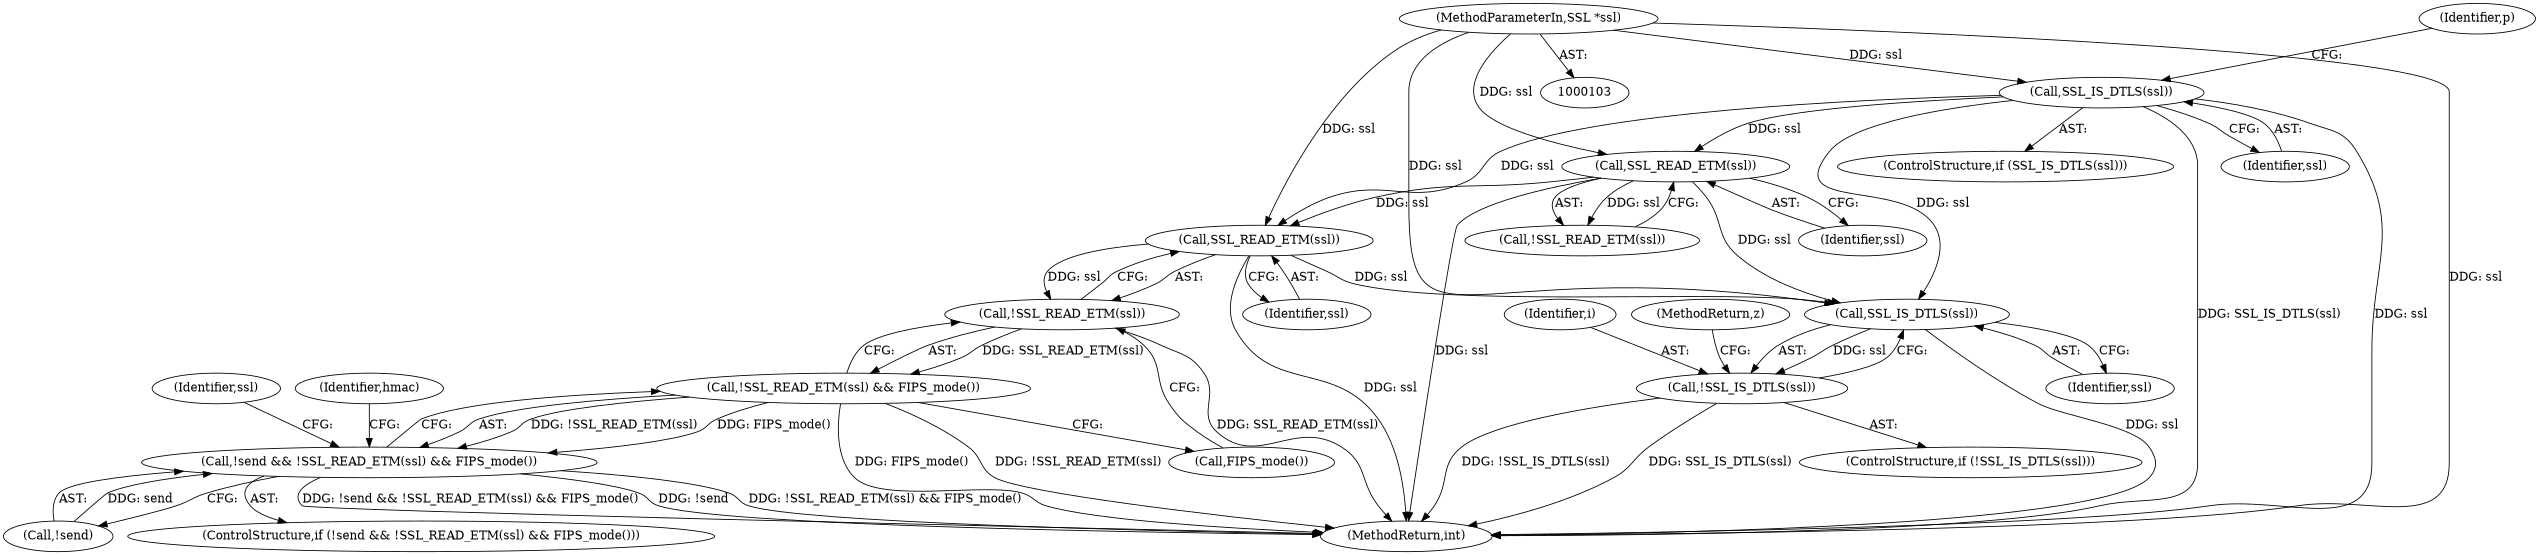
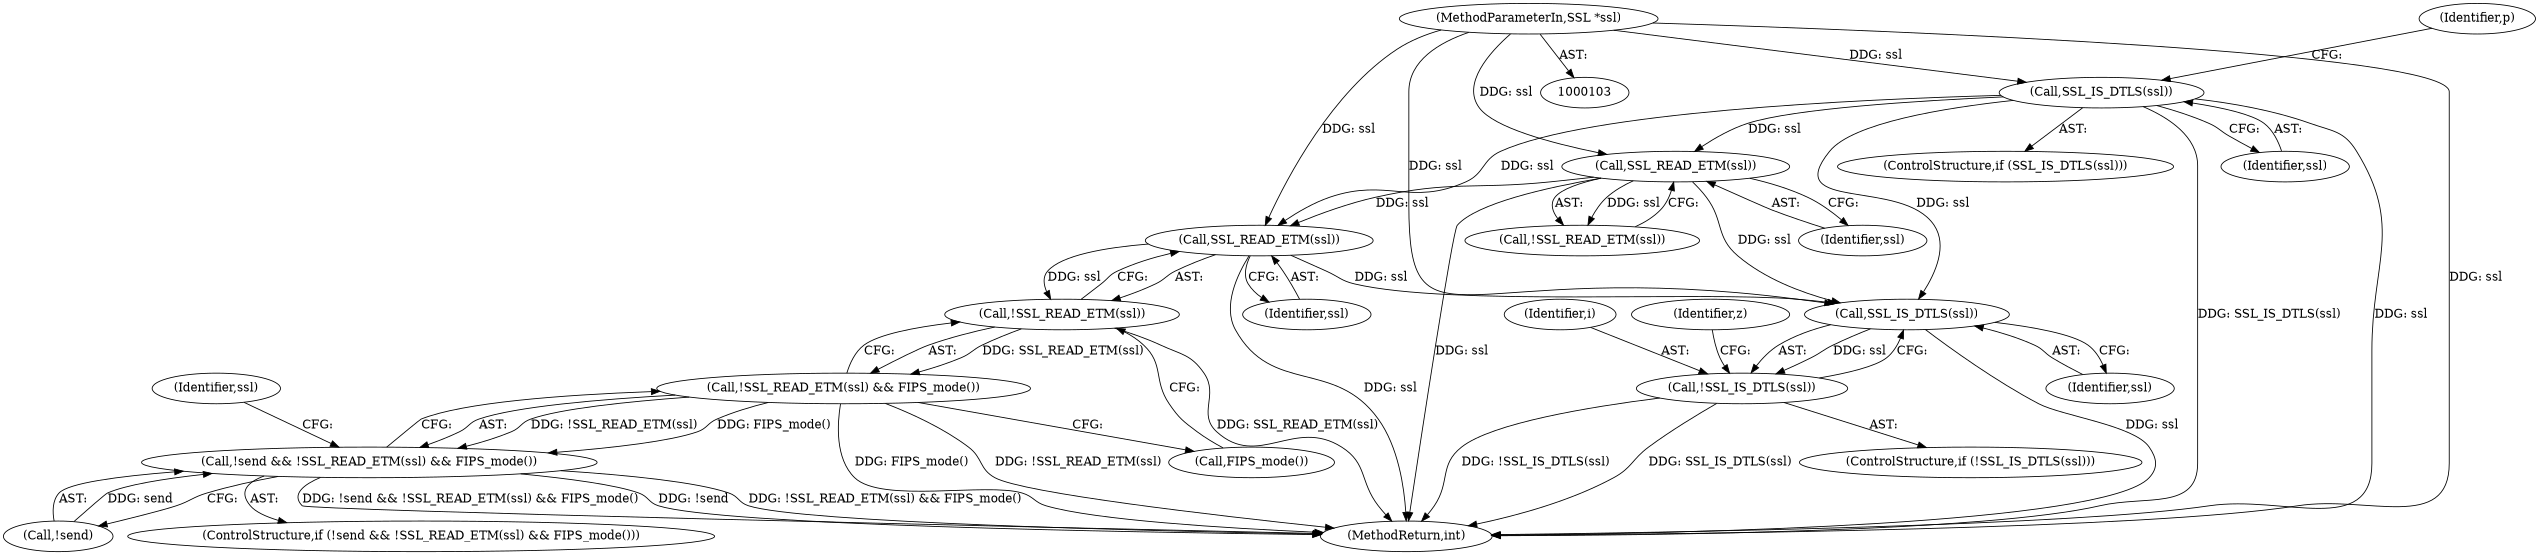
  digraph {
    n1 [label="(Call,SSL_READ_ETM(ssl))"]
    n2 [label="(Call,!SSL_READ_ETM(ssl))"]
    n3 [label="(Call,SSL_IS_DTLS(ssl))"]
    n4 [label="(MethodReturn,int)"]
    n5 [label="(Identifier,ssl)"]
    n6 [label="(Call,!SSL_READ_ETM(ssl) && FIPS_mode())"]
    n7 [label="(Call,!SSL_IS_DTLS(ssl))"]
    n8 [label="(Identifier,ssl)"]
    n9 [label="(Call,SSL_READ_ETM(ssl))"]
    n10 [label="(Call,!SSL_READ_ETM(ssl))"]
    n11 [label="(Identifier,ssl)"]
    n12 [label="(Call,SSL_IS_DTLS(ssl))"]
    n13 [label="(Identifier,ssl)"]
    n14 [label="(ControlStructure,if (SSL_IS_DTLS(ssl)))"]
    n15 [label="(MethodParameterIn,SSL *ssl)"]
    1000103
    n17 [label="(Call,!send && !SSL_READ_ETM(ssl) && FIPS_mode())"]
    n18 [label="(Call,FIPS_mode())"]
    n19 [label="(Call,!send)"]
    n20 [label="(ControlStructure,if (!send && !SSL_READ_ETM(ssl) && FIPS_mode()))"]
    n21 [label="(ControlStructure,if (!SSL_IS_DTLS(ssl)))"]
-   n22 [label="(MethodReturn,z)"]
+   n22 [label="(Identifier,z)"]
    n23 [label="(Identifier,i)"]
-   n24 [label="(Identifier,hmac)"]
    n25 [label="(Identifier,ssl)"]
    n26 [label="(Identifier,p)"]
    n1 -> n2 [label="AST: "]
    n1 -> n2 [label="DDG: ssl"]
    n1 -> n3 [label="DDG: ssl"]
    n1 -> n4 [label="DDG: ssl"]
    n1 -> n5 [label="CFG: "]
    n2 -> n1 [label="CFG: "]
    n2 -> n4 [label="DDG: SSL_READ_ETM(ssl)"]
    n2 -> n6 [label="AST: "]
    n2 -> n6 [label="DDG: SSL_READ_ETM(ssl)"]
    n3 -> n4 [label="DDG: ssl"]
    n3 -> n7 [label="AST: "]
    n3 -> n7 [label="DDG: ssl"]
    n3 -> n8 [label="CFG: "]
    n5 -> n1 [label="AST: "]
    n6 -> n2 [label="CFG: "]
    n6 -> n4 [label="DDG: FIPS_mode()"]
    n6 -> n4 [label="DDG: !SSL_READ_ETM(ssl)"]
    n6 -> n17 [label="AST: "]
    n6 -> n17 [label="DDG: !SSL_READ_ETM(ssl)"]
    n6 -> n17 [label="DDG: FIPS_mode()"]
    n6 -> n18 [label="CFG: "]
    n7 -> n3 [label="CFG: "]
    n7 -> n4 [label="DDG: SSL_IS_DTLS(ssl)"]
    n7 -> n4 [label="DDG: !SSL_IS_DTLS(ssl)"]
    n7 -> n21 [label="AST: "]
    n8 -> n3 [label="AST: "]
    n9 -> n1 [label="DDG: ssl"]
    n9 -> n3 [label="DDG: ssl"]
    n9 -> n4 [label="DDG: ssl"]
    n9 -> n10 [label="AST: "]
    n9 -> n10 [label="DDG: ssl"]
    n9 -> n11 [label="CFG: "]
    n10 -> n9 [label="CFG: "]
    n11 -> n9 [label="AST: "]
    n12 -> n1 [label="DDG: ssl"]
    n12 -> n3 [label="DDG: ssl"]
    n12 -> n4 [label="DDG: ssl"]
    n12 -> n4 [label="DDG: SSL_IS_DTLS(ssl)"]
    n12 -> n9 [label="DDG: ssl"]
    n12 -> n13 [label="CFG: "]
    n12 -> n14 [label="AST: "]
    n13 -> n12 [label="AST: "]
    n15 -> n1 [label="DDG: ssl"]
    n15 -> n3 [label="DDG: ssl"]
    n15 -> n4 [label="DDG: ssl"]
    n15 -> n9 [label="DDG: ssl"]
    n15 -> n12 [label="DDG: ssl"]
    n15 -> 1000103 [label="AST: "]
    n17 -> n4 [label="DDG: !send && !SSL_READ_ETM(ssl) && FIPS_mode()"]
    n17 -> n4 [label="DDG: !send"]
    n17 -> n4 [label="DDG: !SSL_READ_ETM(ssl) && FIPS_mode()"]
    n17 -> n6 [label="CFG: "]
    n17 -> n19 [label="CFG: "]
    n17 -> n20 [label="AST: "]
    n18 -> n2 [label="CFG: "]
    n19 -> n17 [label="AST: "]
    n19 -> n17 [label="DDG: send"]
    n22 -> n7 [label="CFG: "]
    n23 -> n7 [label="AST: "]
-   n24 -> n17 [label="CFG: "]
    n25 -> n17 [label="CFG: "]
    n26 -> n12 [label="CFG: "]
  }
